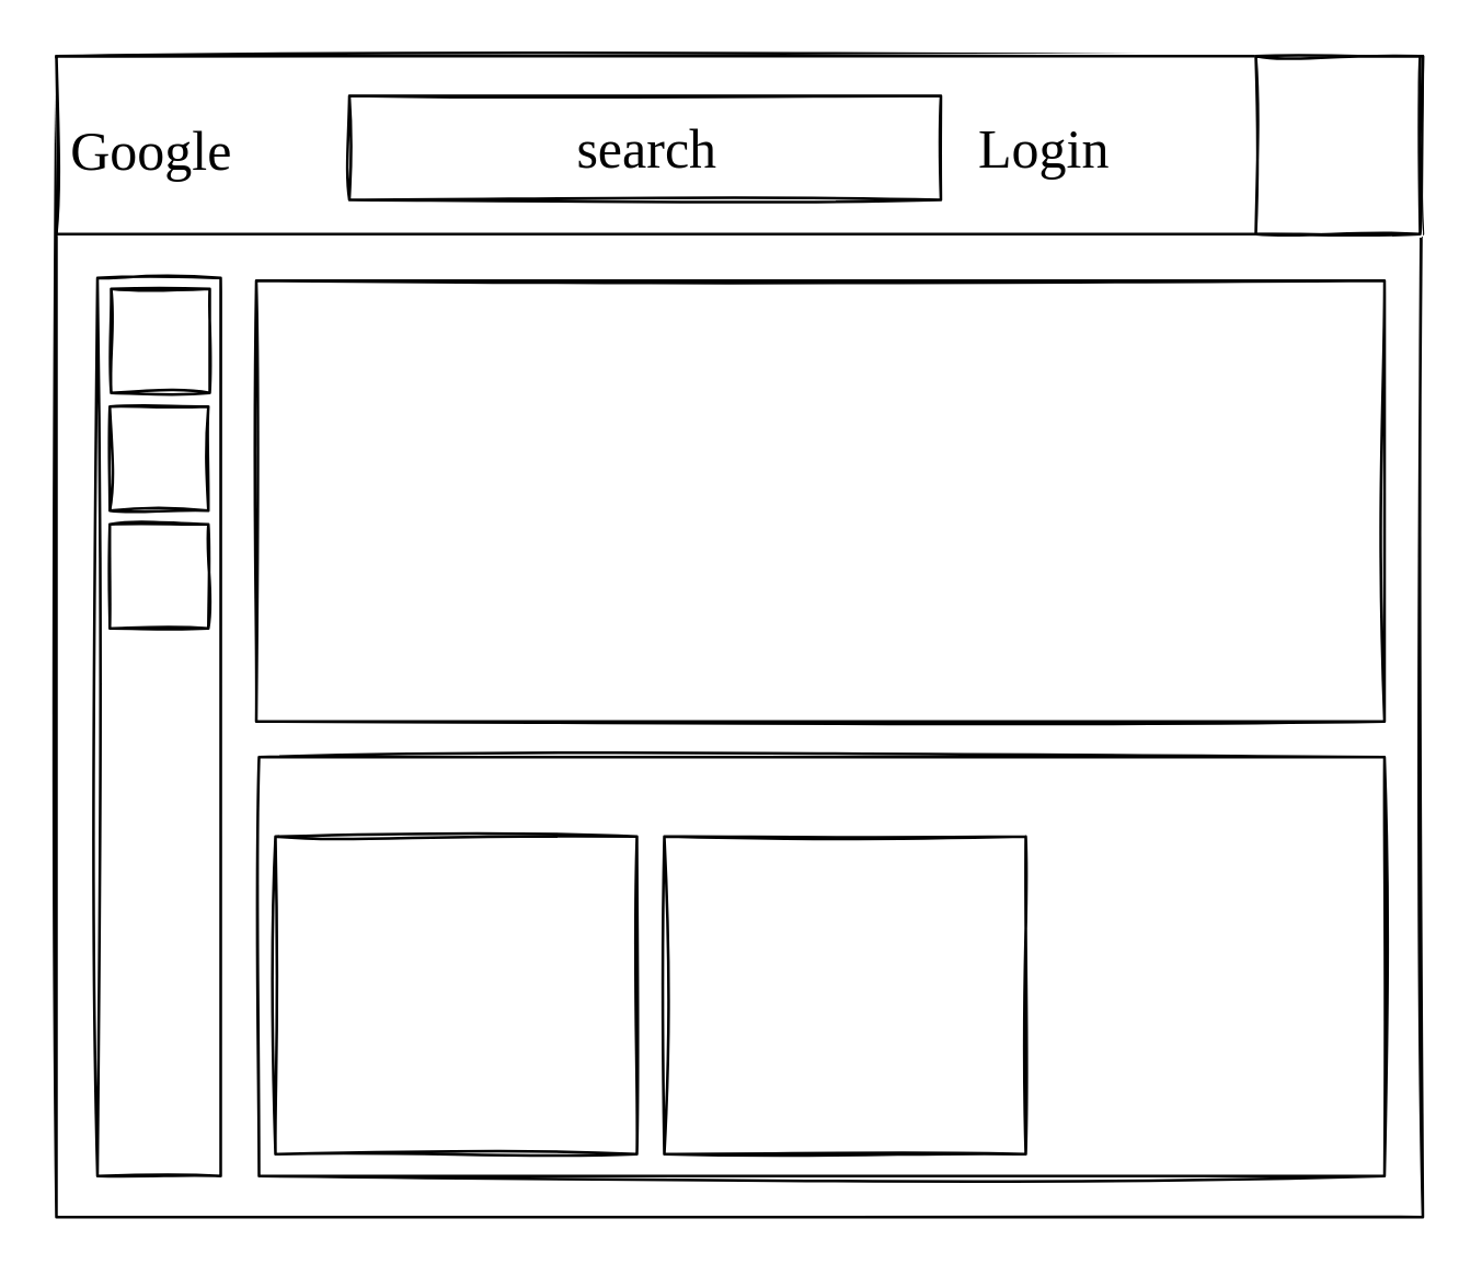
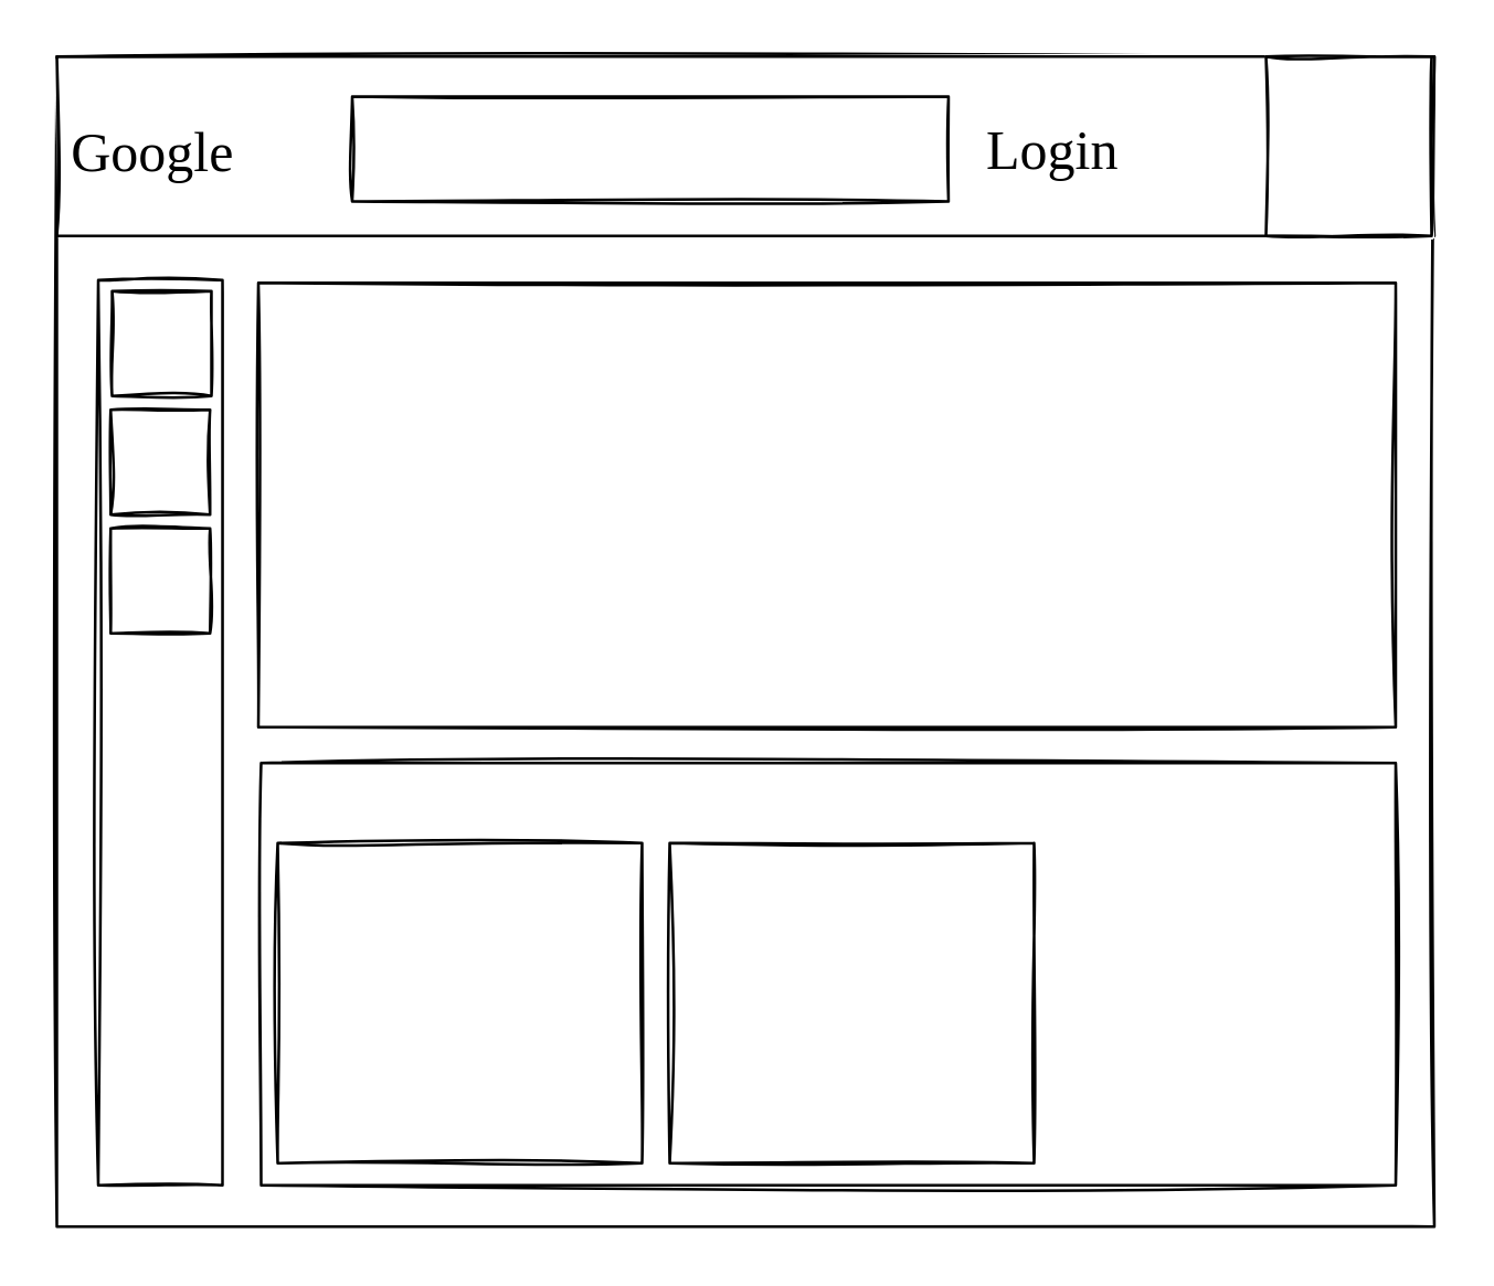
  <mxCell id="0" />
  <mxCell id="1" parent="0" />
  <mxCell id="2" value="" style="rounded=0;whiteSpace=wrap;html=1;sketch=1;hachureGap=4;pointerEvents=0;fontFamily=Architects Daughter;fontSource=https%3A%2F%2Ffonts.googleapis.com%2Fcss%3Ffamily%3DArchitects%2BDaughter;fontSize=20;" parent="1" vertex="1"><mxGeometry x="20" y="20" width="499" height="424" as="geometry" /></mxCell>
  <mxCell id="3" value="" style="rounded=0;whiteSpace=wrap;html=1;sketch=1;hachureGap=4;pointerEvents=0;fontFamily=Architects Daughter;fontSource=https%3A%2F%2Ffonts.googleapis.com%2Fcss%3Ffamily%3DArchitects%2BDaughter;fontSize=20;" parent="1" vertex="1"><mxGeometry x="20" y="20" width="499" height="65" as="geometry" /></mxCell>
  <mxCell id="4" value="Google" style="text;strokeColor=none;fillColor=none;html=1;align=center;verticalAlign=middle;whiteSpace=wrap;rounded=0;sketch=1;hachureGap=4;pointerEvents=0;fontFamily=Architects Daughter;fontSource=https%3A%2F%2Ffonts.googleapis.com%2Fcss%3Ffamily%3DArchitects%2BDaughter;fontSize=20;" parent="1" vertex="1"><mxGeometry x="25" y="38.5" width="60" height="30" as="geometry" /></mxCell>
  <mxCell id="5" value="Login" style="text;strokeColor=none;fillColor=none;html=1;align=center;verticalAlign=middle;whiteSpace=wrap;rounded=0;sketch=1;hachureGap=4;pointerEvents=0;fontFamily=Architects Daughter;fontSource=https%3A%2F%2Ffonts.googleapis.com%2Fcss%3Ffamily%3DArchitects%2BDaughter;fontSize=20;" parent="1" vertex="1"><mxGeometry x="351" y="37.5" width="60" height="30" as="geometry" /></mxCell>
  <mxCell id="6" value="" style="rounded=0;whiteSpace=wrap;html=1;sketch=1;hachureGap=4;pointerEvents=0;fontFamily=Architects Daughter;fontSource=https%3A%2F%2Ffonts.googleapis.com%2Fcss%3Ffamily%3DArchitects%2BDaughter;fontSize=20;" parent="1" vertex="1"><mxGeometry x="458" y="20" width="60" height="65" as="geometry" /></mxCell>
  <mxCell id="7" value="" style="rounded=0;whiteSpace=wrap;html=1;sketch=1;hachureGap=4;pointerEvents=0;fontFamily=Architects Daughter;fontSource=https%3A%2F%2Ffonts.googleapis.com%2Fcss%3Ffamily%3DArchitects%2BDaughter;fontSize=20;" parent="1" vertex="1"><mxGeometry x="35" y="101" width="45" height="328" as="geometry" /></mxCell>
  <mxCell id="8" value="" style="rounded=0;whiteSpace=wrap;html=1;sketch=1;hachureGap=4;pointerEvents=0;fontFamily=Architects Daughter;fontSource=https%3A%2F%2Ffonts.googleapis.com%2Fcss%3Ffamily%3DArchitects%2BDaughter;fontSize=20;" parent="1" vertex="1"><mxGeometry x="93" y="102" width="412" height="161" as="geometry" /></mxCell>
  <mxCell id="9" value="" style="rounded=0;whiteSpace=wrap;html=1;sketch=1;hachureGap=4;pointerEvents=0;fontFamily=Architects Daughter;fontSource=https%3A%2F%2Ffonts.googleapis.com%2Fcss%3Ffamily%3DArchitects%2BDaughter;fontSize=20;" parent="1" vertex="1"><mxGeometry x="94" y="276" width="411" height="153" as="geometry" /></mxCell>
  <mxCell id="10" value="" style="rounded=0;whiteSpace=wrap;html=1;sketch=1;hachureGap=4;pointerEvents=0;fontFamily=Architects Daughter;fontSource=https%3A%2F%2Ffonts.googleapis.com%2Fcss%3Ffamily%3DArchitects%2BDaughter;fontSize=20;" parent="1" vertex="1"><mxGeometry x="127" y="34.5" width="216" height="38" as="geometry" /></mxCell>
- <mxCell id="11" value="search" style="text;strokeColor=none;fillColor=none;html=1;align=center;verticalAlign=middle;whiteSpace=wrap;rounded=0;sketch=1;hachureGap=4;pointerEvents=0;fontFamily=Architects Daughter;fontSource=https%3A%2F%2Ffonts.googleapis.com%2Fcss%3Ffamily%3DArchitects%2BDaughter;fontSize=20;" parent="1" vertex="1"><mxGeometry x="133" y="38" width="206" height="30" as="geometry" /></mxCell>
  <mxCell id="12" value="" style="rounded=0;whiteSpace=wrap;html=1;sketch=1;hachureGap=4;pointerEvents=0;fontFamily=Architects Daughter;fontSource=https%3A%2F%2Ffonts.googleapis.com%2Fcss%3Ffamily%3DArchitects%2BDaughter;fontSize=20;" parent="1" vertex="1"><mxGeometry x="40" y="105" width="36" height="38" as="geometry" /></mxCell>
  <mxCell id="13" value="" style="rounded=0;whiteSpace=wrap;html=1;sketch=1;hachureGap=4;pointerEvents=0;fontFamily=Architects Daughter;fontSource=https%3A%2F%2Ffonts.googleapis.com%2Fcss%3Ffamily%3DArchitects%2BDaughter;fontSize=20;" parent="1" vertex="1"><mxGeometry x="39.5" y="148" width="36" height="38" as="geometry" /></mxCell>
  <mxCell id="14" value="" style="rounded=0;whiteSpace=wrap;html=1;sketch=1;hachureGap=4;pointerEvents=0;fontFamily=Architects Daughter;fontSource=https%3A%2F%2Ffonts.googleapis.com%2Fcss%3Ffamily%3DArchitects%2BDaughter;fontSize=20;" parent="1" vertex="1"><mxGeometry x="39.5" y="191" width="36" height="38" as="geometry" /></mxCell>
  <mxCell id="15" value="" style="rounded=0;whiteSpace=wrap;html=1;sketch=1;hachureGap=4;pointerEvents=0;fontFamily=Architects Daughter;fontSource=https%3A%2F%2Ffonts.googleapis.com%2Fcss%3Ffamily%3DArchitects%2BDaughter;fontSize=20;" parent="1" vertex="1"><mxGeometry x="100" y="305" width="132" height="116" as="geometry" /></mxCell>
  <mxCell id="16" value="" style="rounded=0;whiteSpace=wrap;html=1;sketch=1;hachureGap=4;pointerEvents=0;fontFamily=Architects Daughter;fontSource=https%3A%2F%2Ffonts.googleapis.com%2Fcss%3Ffamily%3DArchitects%2BDaughter;fontSize=20;" parent="1" vertex="1"><mxGeometry x="242" y="305" width="132" height="116" as="geometry" /></mxCell>
